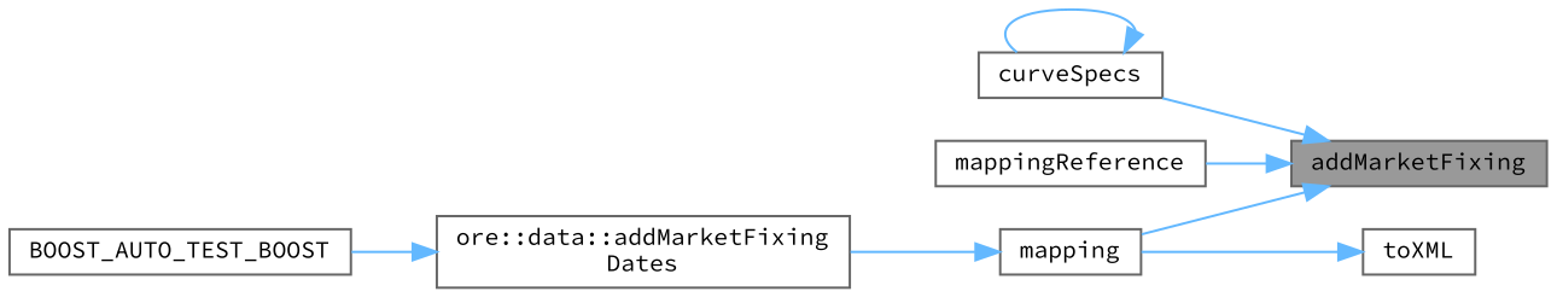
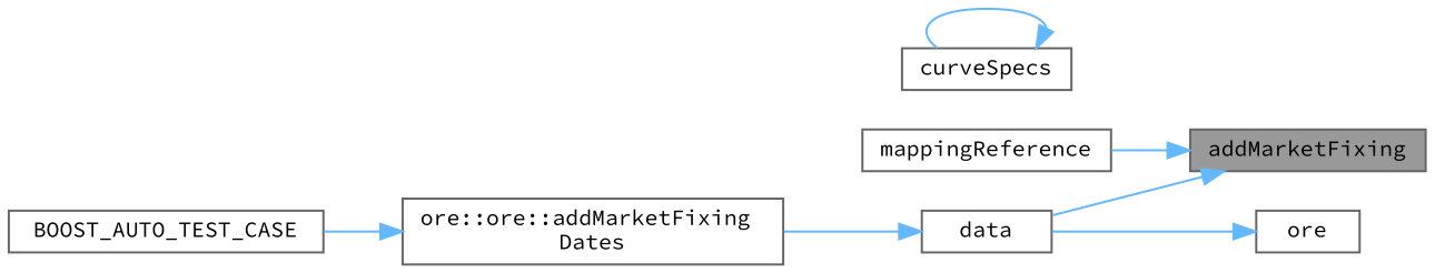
  digraph {
    fontname="Source Code Pro"
    rankdir=RL
    node [color=grey40 fillcolor=white fontname="Source Code Pro" fontsize=10 shape=box style=filled]
    edge [color=steelblue1 dir=back fontname="Source Code Pro" fontsize=10 labelfontname=Helvetica labelfontsize=10 style=solid]
    n1 [color=gray40 fillcolor=grey60 fontcolor=black height=0.2 label=addMarketFixing width=0.4]
    n2 [height=0.2 label=curveSpecs width=0.4]
-   n3 [height=0.2 label=mapping width=0.4]
+   n3 [height=0.2 label=data width=0.4]
    n4 [height=0.2 label=mappingReference width=0.4]
-   n5 [height=0.2 label="ore::data::addMarketFixing\lDates" width=0.4]
-   n6 [height=0.2 label=BOOST_AUTO_TEST_BOOST width=0.4]
-   n7 [height=0.2 label=toXML width=0.4]
-   n1 -> n2
+   n5 [height=0.2 label="ore::ore::addMarketFixing\lDates" width=0.4]
+   n6 [height=0.2 label=BOOST_AUTO_TEST_CASE width=0.4]
+   n7 [height=0.2 label=ore width=0.4]
    n1 -> n3
    n1 -> n4
    n2 -> n2
    n3 -> n5
    n5 -> n6
    n7 -> n3
  }
